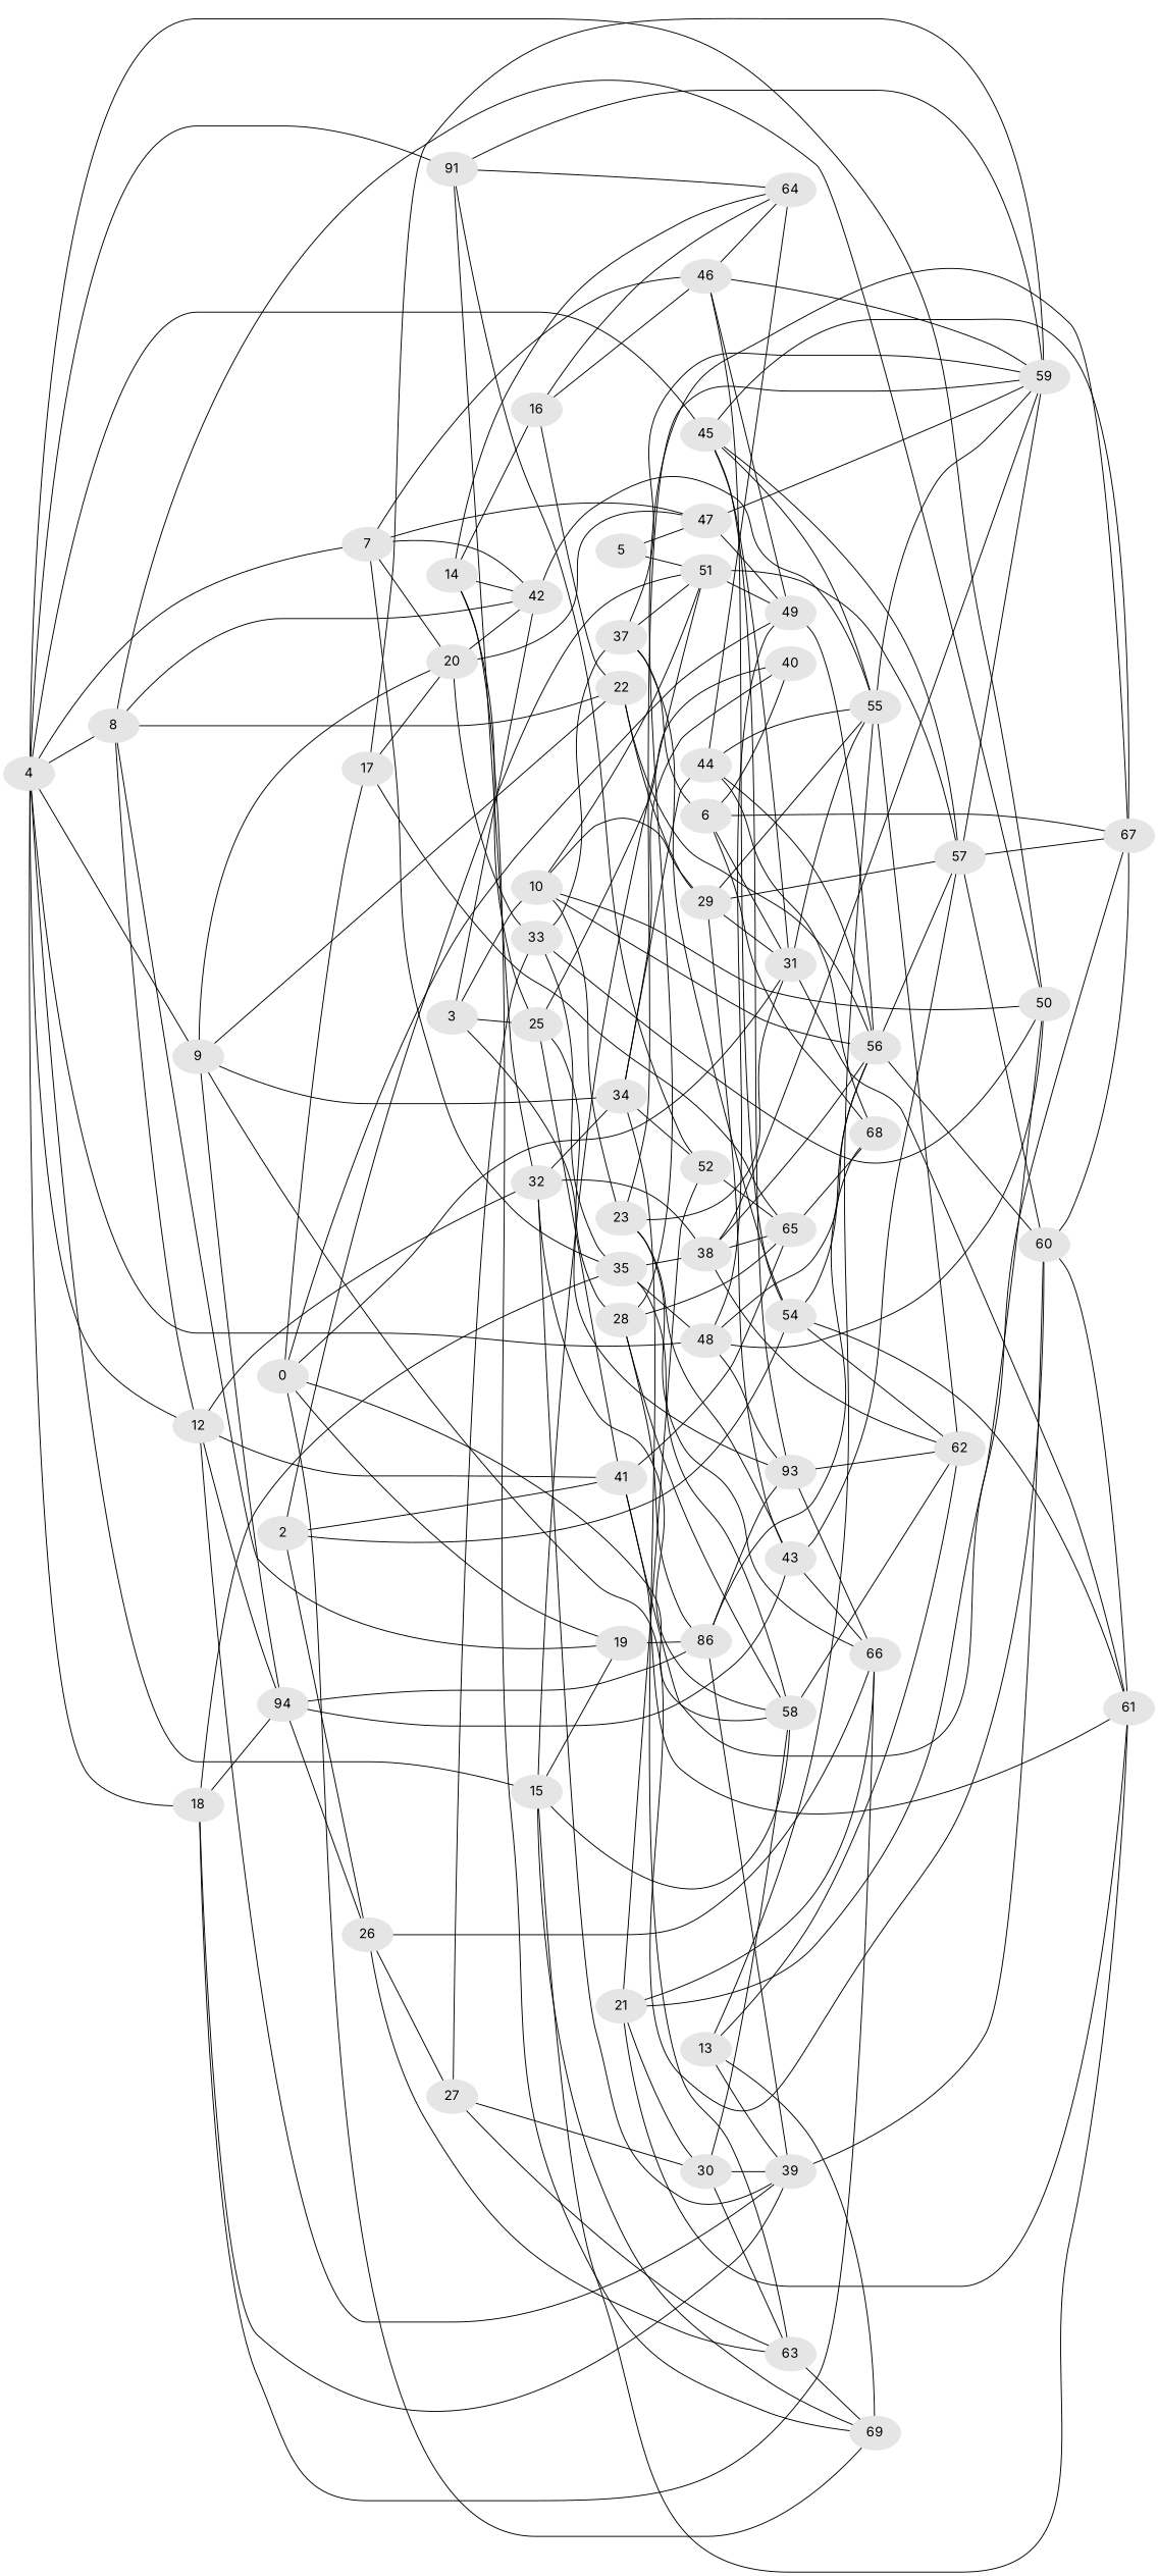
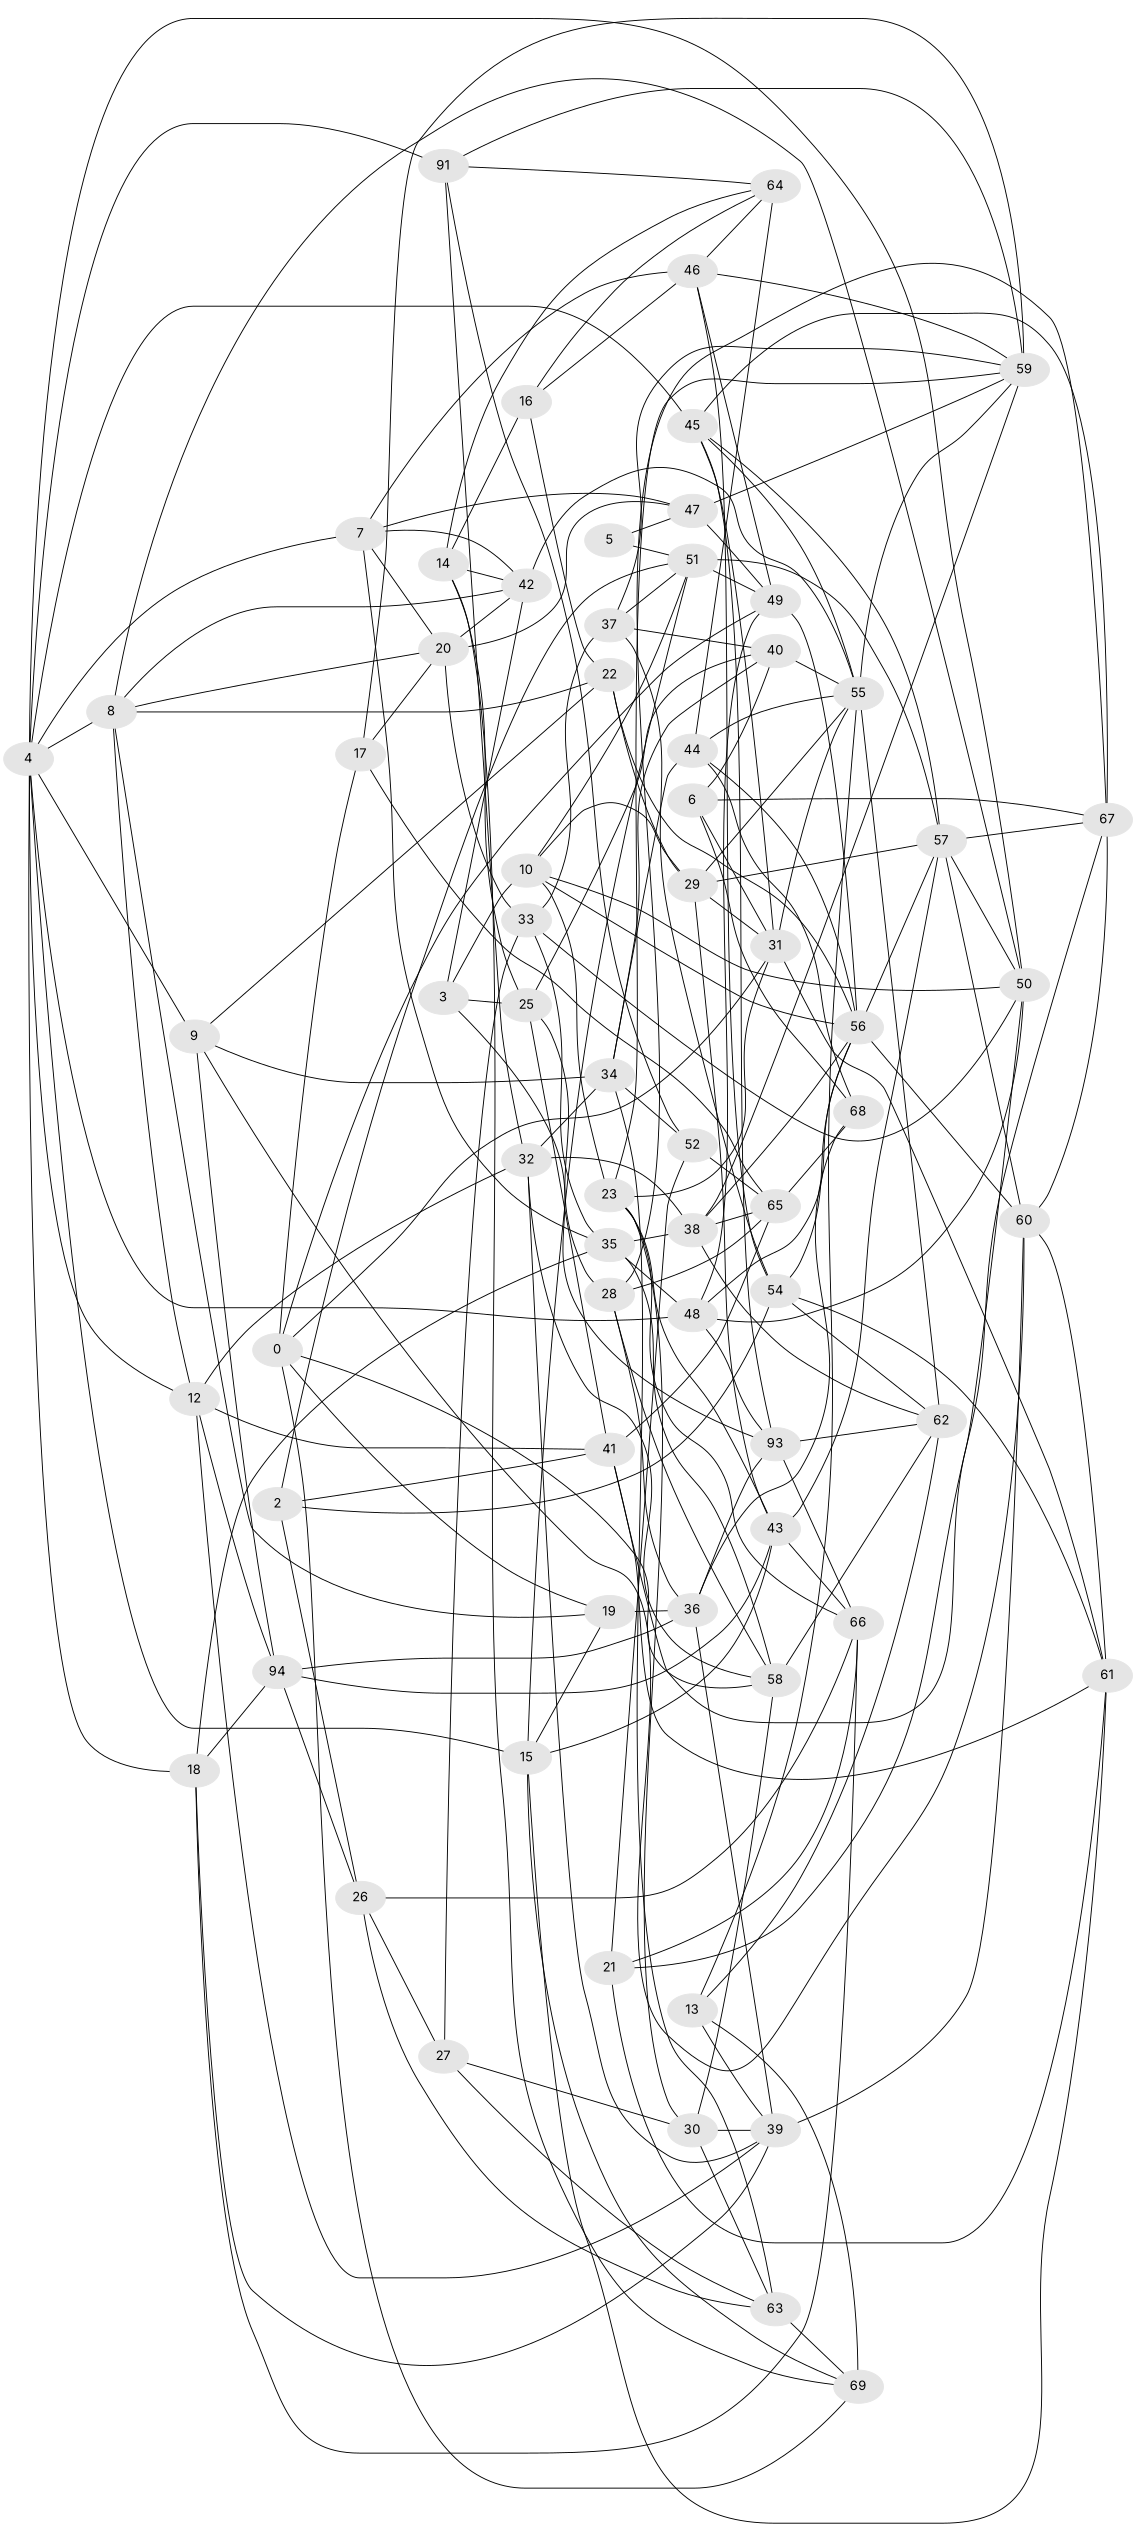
  graph {
    fontname=Inter
    rankdir=LR
    node [color=gray90 fontname=Inter style=filled]
    edge [fontname=Inter weight=1.0]
    n1 [label=0]
    17
    19
    31
    49
    58
    69
    20
    59
    65
-   36 [label=86]
+   36
    55
    61
    56
    62
    2
    26
    41
    51
    54
    66
    27
    63
    67
    57
    3
    10
    25
    42
    n30 [label=93]
    50
    23
    29
    40
    28
    4
    7
    8
    9
    n40 [label=91]
    12
    15
    45
    48
    18
    47
    35
    46
    22
    n50 [label=94]
    34
    60
    32
    52
    64
    39
    5
    6
    68
    33
    38
    43
    44
    30
    13
    14
    16
    37
    21
    n1 -- 17
    n1 -- 19
    n1 -- 31
    n1 -- 49
    n1 -- 58
    n1 -- 69
    17 -- 20
    17 -- 59
    17 -- 65
    19 -- 36
    31 -- 55
    31 -- 61
    49 -- 56
    58 -- 62
    20 -- 42
    20 -- 47
    20 -- 33
    65 -- 68
    36 -- n30
    36 -- 39
    36 -- 68
    55 -- 59
    55 -- 62
    56 -- 57
    56 -- 60
    2 -- 26
    2 -- 41
    2 -- 51
    2 -- 54
    26 -- 66
    26 -- 27
    26 -- 63
    41 -- 65
    41 -- 61
    41 -- 67
    51 -- 49
    51 -- 57
    54 -- 61
    54 -- 56
    54 -- 62
    27 -- 63
    27 -- 33
    27 -- 30
    63 -- 69
-   57 -- 59
+   57 -- 50
    57 -- 67
    57 -- 60
    3 -- 10
    3 -- 25
    3 -- 42
    3 -- n30
    10 -- 56
    10 -- 51
    10 -- 50
    10 -- 23
    10 -- 29
    25 -- 41
    25 -- 40
    25 -- 28 [weight=2.0]
    42 -- 55
    n30 -- 62
    n30 -- 66
    23 -- 31
    23 -- 59
    23 -- 66
    23 -- 43
-   21 -- 30
+   23 -- 30
    29 -- 31
    29 -- 55
    29 -- 57
    29 -- 43
+   40 -- 55
    28 -- 58
    28 -- 65
    28 -- 36
    28 -- 67
    4 -- 50
    4 -- 7
    4 -- 8
    4 -- 9
    4 -- n40
    4 -- 12
    4 -- 15
    4 -- 45
    4 -- 48
    4 -- 18
    7 -- 20
    7 -- 42
    7 -- 47
    7 -- 35
    7 -- 46
    8 -- 19
    8 -- 42
    8 -- 50
    8 -- 12
    8 -- 22
-   9 -- 20
+   8 -- 20
    9 -- 22
    9 -- n50
    9 -- 34
    9 -- 60
    n40 -- 59 [weight=2.0]
    n40 -- 32
    n40 -- 52
    n40 -- 64
    12 -- 41
    12 -- n50
    12 -- 32
    12 -- 39
    15 -- 19
-   15 -- 58
+   15 -- 43
    15 -- 69
    15 -- 61
    15 -- 51
    45 -- 31
    45 -- 55
    45 -- 67
    45 -- 57
    45 -- n30
    48 -- 49
    48 -- 56
    48 -- n30
    48 -- 50
    18 -- 66
    18 -- 35
    18 -- n50
    18 -- 39
    47 -- 49
    47 -- 59
    35 -- 58
    35 -- 48
    35 -- 38
    46 -- 49
    46 -- 59
    46 -- 54
    46 -- 64
    22 -- 56
    22 -- 29
    n50 -- 36
    n50 -- 26
    n50 -- 43
    34 -- 63
    34 -- 40
    34 -- 52
    34 -- 44
    60 -- 61
    60 -- 67
    32 -- 58
    32 -- 34
    32 -- 39
    32 -- 38
    52 -- 65
    39 -- 60
    5 -- 51
    5 -- 47
    6 -- 31
    6 -- 67
    6 -- 40
    6 -- 68
    33 -- 50
    33 -- 35
    33 -- 37 [weight=2.0]
    38 -- 59
    38 -- 65
    38 -- 56
    38 -- 62
    43 -- 66
    43 -- 57
    44 -- 55
    44 -- 56
    44 -- 64
    44 -- 68 [weight=2.0]
    30 -- 58 [weight=2.0]
    30 -- 63
    30 -- 39
    13 -- 69
    13 -- 55
    13 -- 62
    13 -- 39
    14 -- 69
    14 -- 25
    14 -- 42
    14 -- 64
    14 -- 16
    16 -- 46
    16 -- 22
    16 -- 64
    37 -- 59
    37 -- 51
    37 -- 54
-   37 -- 6
+   37 -- 40
    21 -- 61
    21 -- 66
    21 -- 50
    21 -- 52
  }
